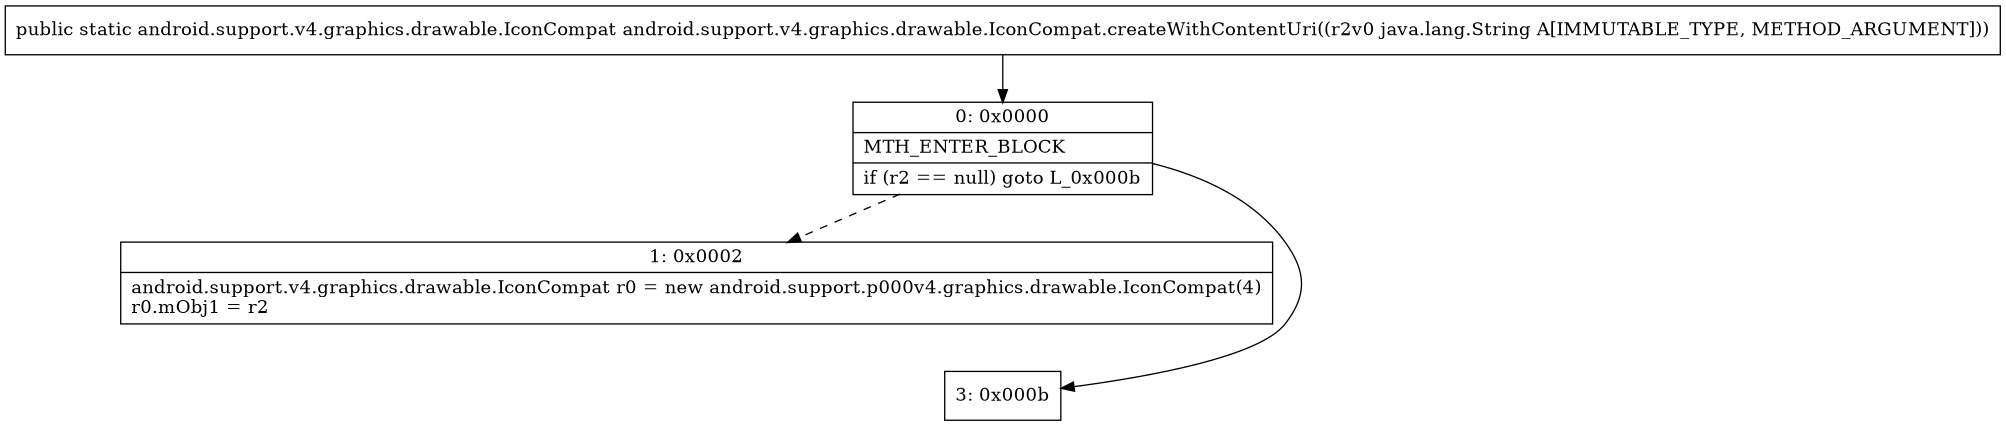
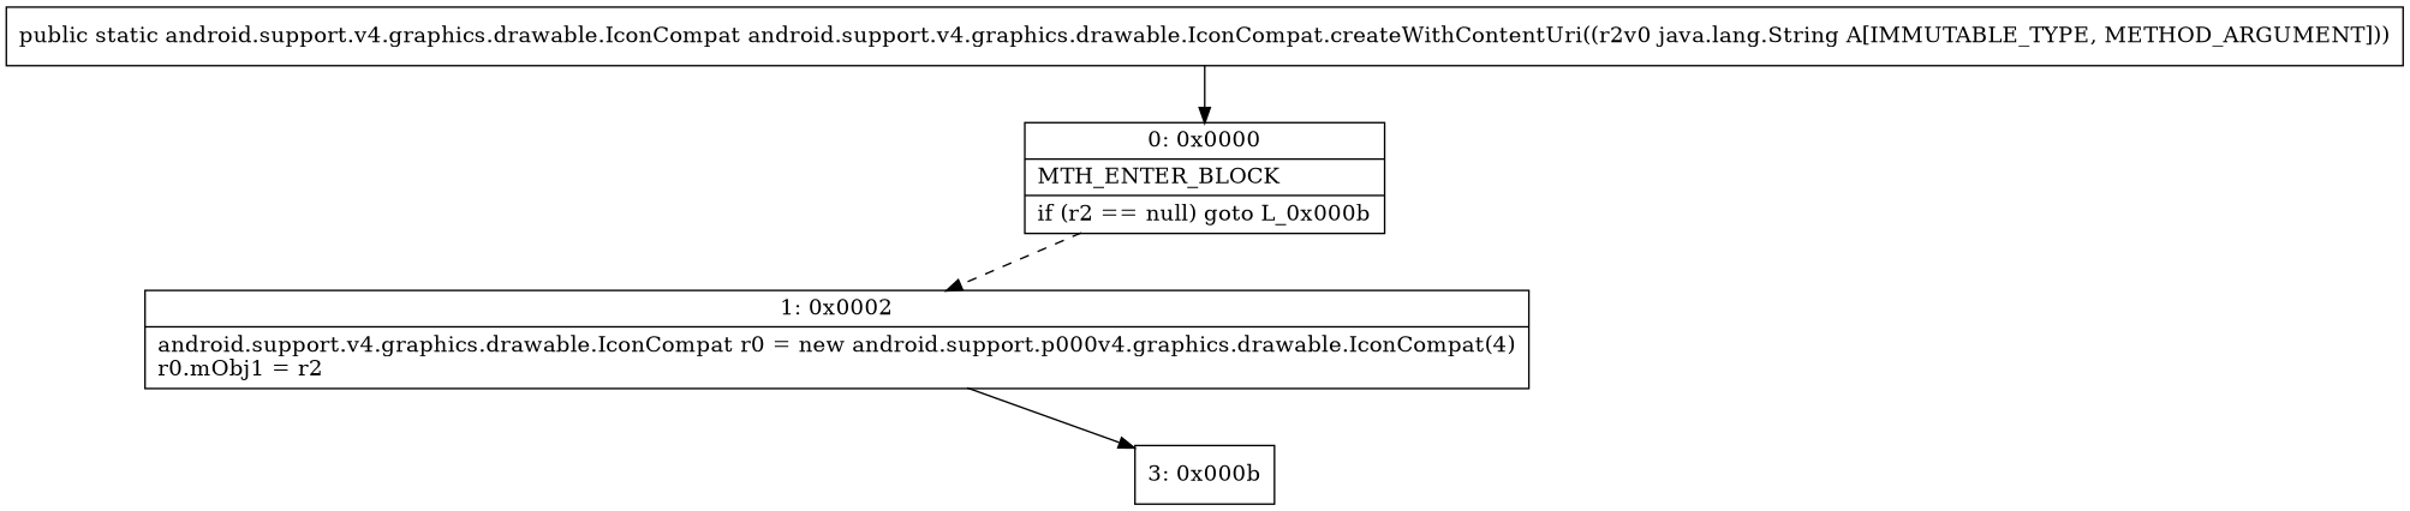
  digraph {
    node [shape=record]
    n1 [label="{0\:\ 0x0000|MTH_ENTER_BLOCK\l|if (r2 == null) goto L_0x000b\l}"]
    n2 [label="{1\:\ 0x0002|android.support.v4.graphics.drawable.IconCompat r0 = new android.support.p000v4.graphics.drawable.IconCompat(4)\lr0.mObj1 = r2\l}"]
    n3 [label="{3\:\ 0x000b}"]
    n4 [label="{public static android.support.v4.graphics.drawable.IconCompat android.support.v4.graphics.drawable.IconCompat.createWithContentUri((r2v0 java.lang.String A[IMMUTABLE_TYPE, METHOD_ARGUMENT])) }"]
    n1 -> n2 [style=dashed]
-   n1 -> n3
+   n2 -> n3
    n4 -> n1
  }
